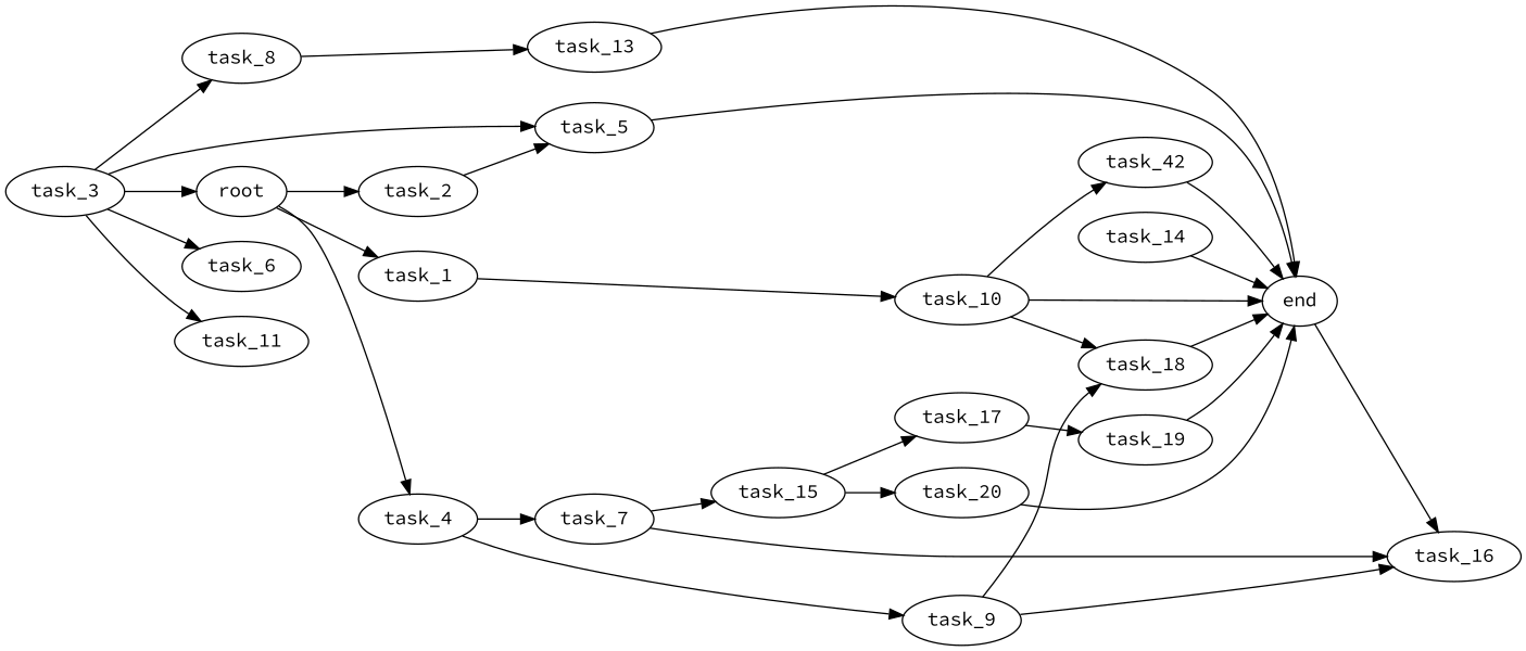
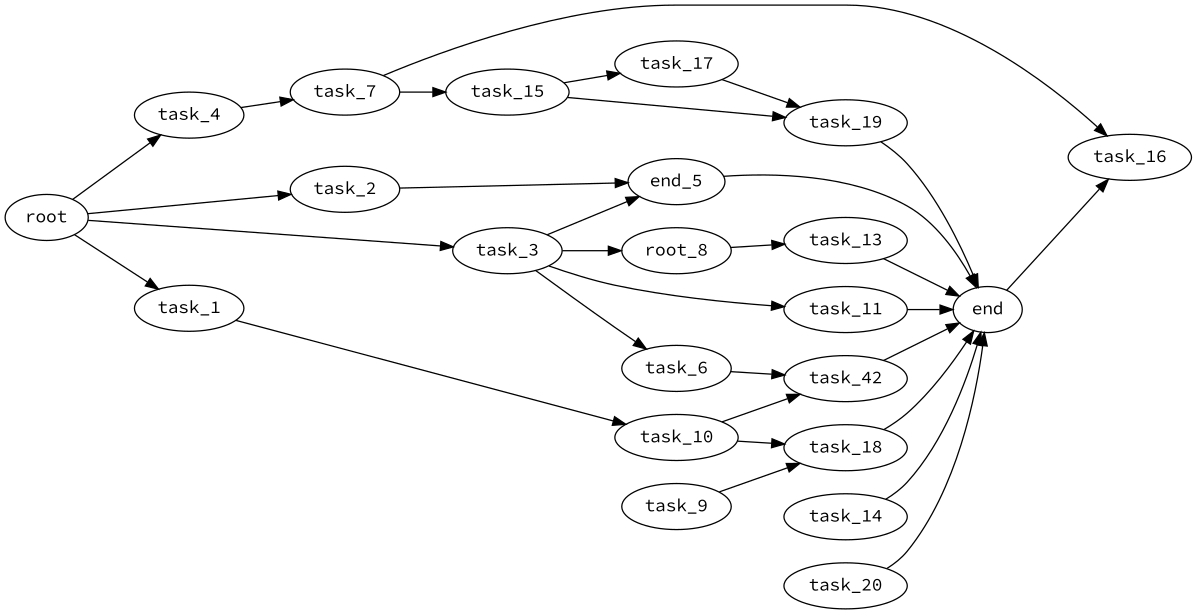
  digraph {
    fontname="Source Code Pro"
    rankdir=LR
    node [fontname="Source Code Pro"]
    edge [fontname="Source Code Pro"]
    root
    task_1
    task_2
    task_3
    task_4
    task_10
-   task_5
+   task_5 [label=end_5]
    task_6
-   task_8
+   task_8 [label=root_8]
    task_11
    task_7
    task_9
    n13 [label=task_42]
    task_18
    end
    task_13
    task_15
    task_16
    task_14
    task_17
    task_20
    task_19
    root -> task_1
    root -> task_2
-   task_3 -> root
+   root -> task_3
    root -> task_4
    task_1 -> task_10
    task_2 -> task_5
    task_3 -> task_5
    task_3 -> task_6
    task_3 -> task_8
    task_3 -> task_11
    task_4 -> task_7
-   task_4 -> task_9
    task_10 -> n13
    task_10 -> task_18
    task_5 -> end
+   task_6 -> n13
    task_8 -> task_13
-   task_10 -> end
+   task_11 -> end
    task_7 -> task_15
    task_7 -> task_16
    task_9 -> task_18
-   task_9 -> task_16
    n13 -> end
    task_18 -> end
    end -> task_16
    task_13 -> end
    task_15 -> task_17
-   task_15 -> task_20
+   task_15 -> task_19
    task_14 -> end
    task_17 -> task_19
    task_20 -> end
    task_19 -> end
  }
